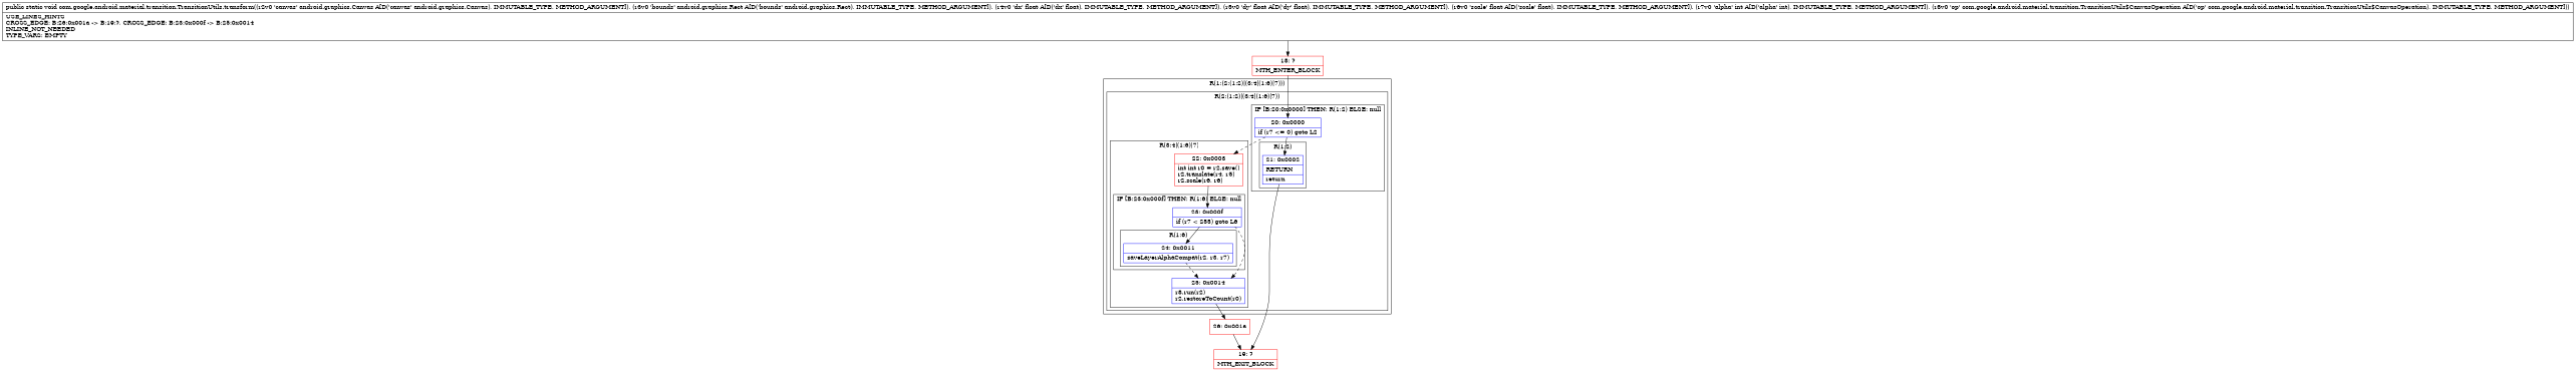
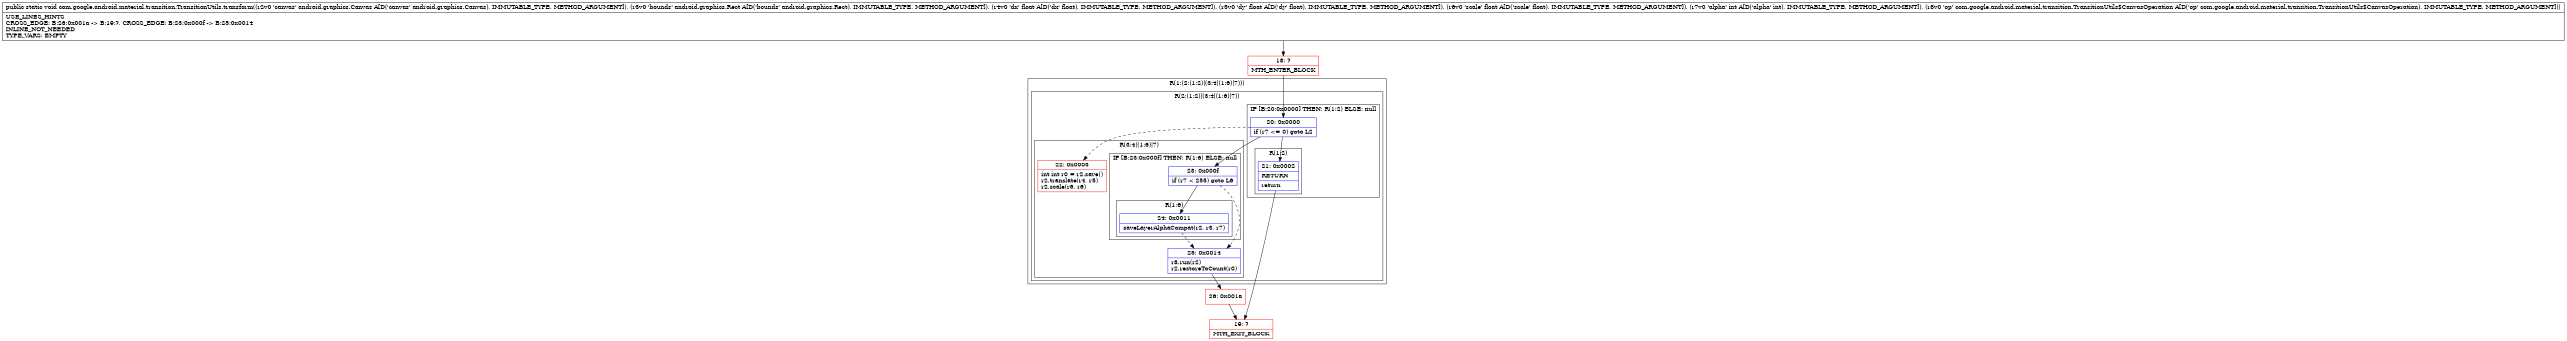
  digraph {
    node [color=blue shape=record]
    n1 [label="{21\:\ 0x0002|RETURN\l|return\l}"]
    n2 [label="{20\:\ 0x0000|if (r7 \<= 0) goto L2\l}"]
    n3 [label="{24\:\ 0x0011|saveLayerAlphaCompat(r2, r3, r7)\l}"]
    n4 [label="{23\:\ 0x000f|if (r7 \< 255) goto L6\l}"]
    n5 [color=red label="{22\:\ 0x0003|int int r0 = r2.save()\lr2.translate(r4, r5)\lr2.scale(r6, r6)\l}"]
    n6 [label="{25\:\ 0x0014|r8.run(r2)\lr2.restoreToCount(r0)\l}"]
    n7 [color=red label="{19\:\ ?|MTH_EXIT_BLOCK\l}"]
    n8 [color=red label="{26\:\ 0x001a}"]
    n9 [color=red label="{18\:\ ?|MTH_ENTER_BLOCK\l}"]
    n10 [label="{public static void com.google.android.material.transition.TransitionUtils.transform((r2v0 'canvas' android.graphics.Canvas A[D('canvas' android.graphics.Canvas), IMMUTABLE_TYPE, METHOD_ARGUMENT]), (r3v0 'bounds' android.graphics.Rect A[D('bounds' android.graphics.Rect), IMMUTABLE_TYPE, METHOD_ARGUMENT]), (r4v0 'dx' float A[D('dx' float), IMMUTABLE_TYPE, METHOD_ARGUMENT]), (r5v0 'dy' float A[D('dy' float), IMMUTABLE_TYPE, METHOD_ARGUMENT]), (r6v0 'scale' float A[D('scale' float), IMMUTABLE_TYPE, METHOD_ARGUMENT]), (r7v0 'alpha' int A[D('alpha' int), IMMUTABLE_TYPE, METHOD_ARGUMENT]), (r8v0 'op' com.google.android.material.transition.TransitionUtils$CanvasOperation A[D('op' com.google.android.material.transition.TransitionUtils$CanvasOperation), IMMUTABLE_TYPE, METHOD_ARGUMENT]))  | USE_LINES_HINTS\lCROSS_EDGE: B:26:0x001a \-\> B:19:?, CROSS_EDGE: B:23:0x000f \-\> B:25:0x0014\lINLINE_NOT_NEEDED\lTYPE_VARS: EMPTY\l}" color=""]
    subgraph cluster_1 {
      label="R(1:(2:(1:2)|(3:4|(1:6)|7)))"
      subgraph cluster_2 {
        label="R(2:(1:2)|(3:4|(1:6)|7))"
        subgraph cluster_3 {
          label="IF [B:20:0x0000] THEN: R(1:2) ELSE: null"
          n2
          subgraph cluster_4 {
            label="R(1:2)"
            n1
          }
        }
        subgraph cluster_5 {
          label="R(3:4|(1:6)|7)"
          n5
          n6
          subgraph cluster_6 {
            label="IF [B:23:0x000f] THEN: R(1:6) ELSE: null"
            n4
            subgraph cluster_7 {
              label="R(1:6)"
              n3
            }
          }
        }
      }
    }
    n1 -> n7
    n2 -> n1
    n2 -> n5 [style=dashed]
    n3 -> n6 [style=dashed]
    n4 -> n3
    n4 -> n6 [style=dashed]
-   n5 -> n4
+   n2 -> n4
    n6 -> n8
    n8 -> n7
    n9 -> n2
    n10 -> n9
  }
